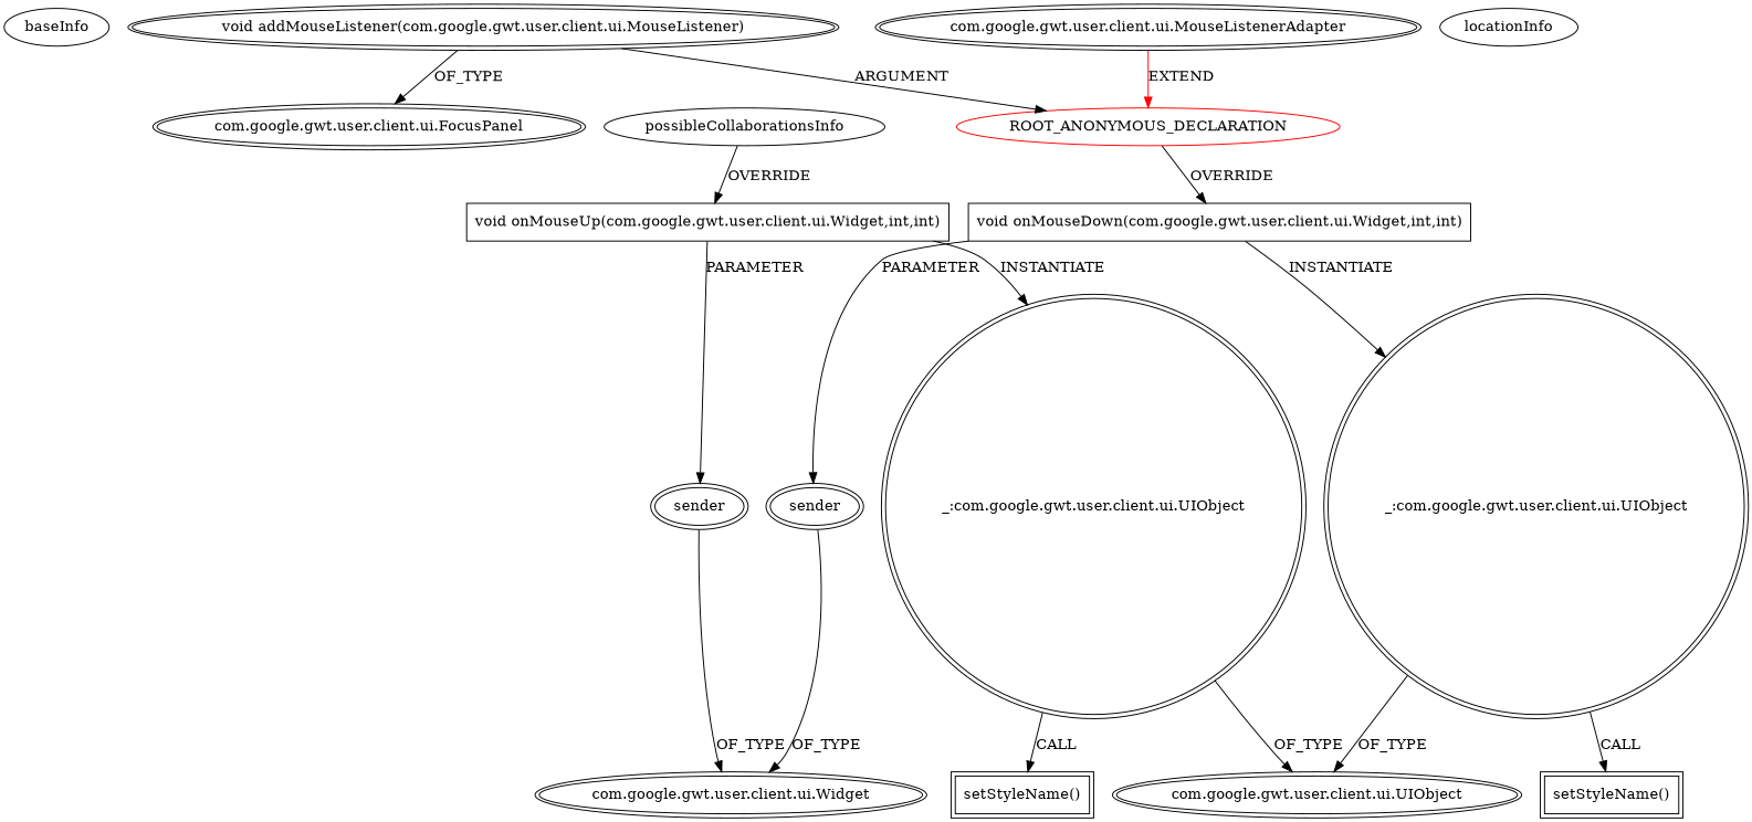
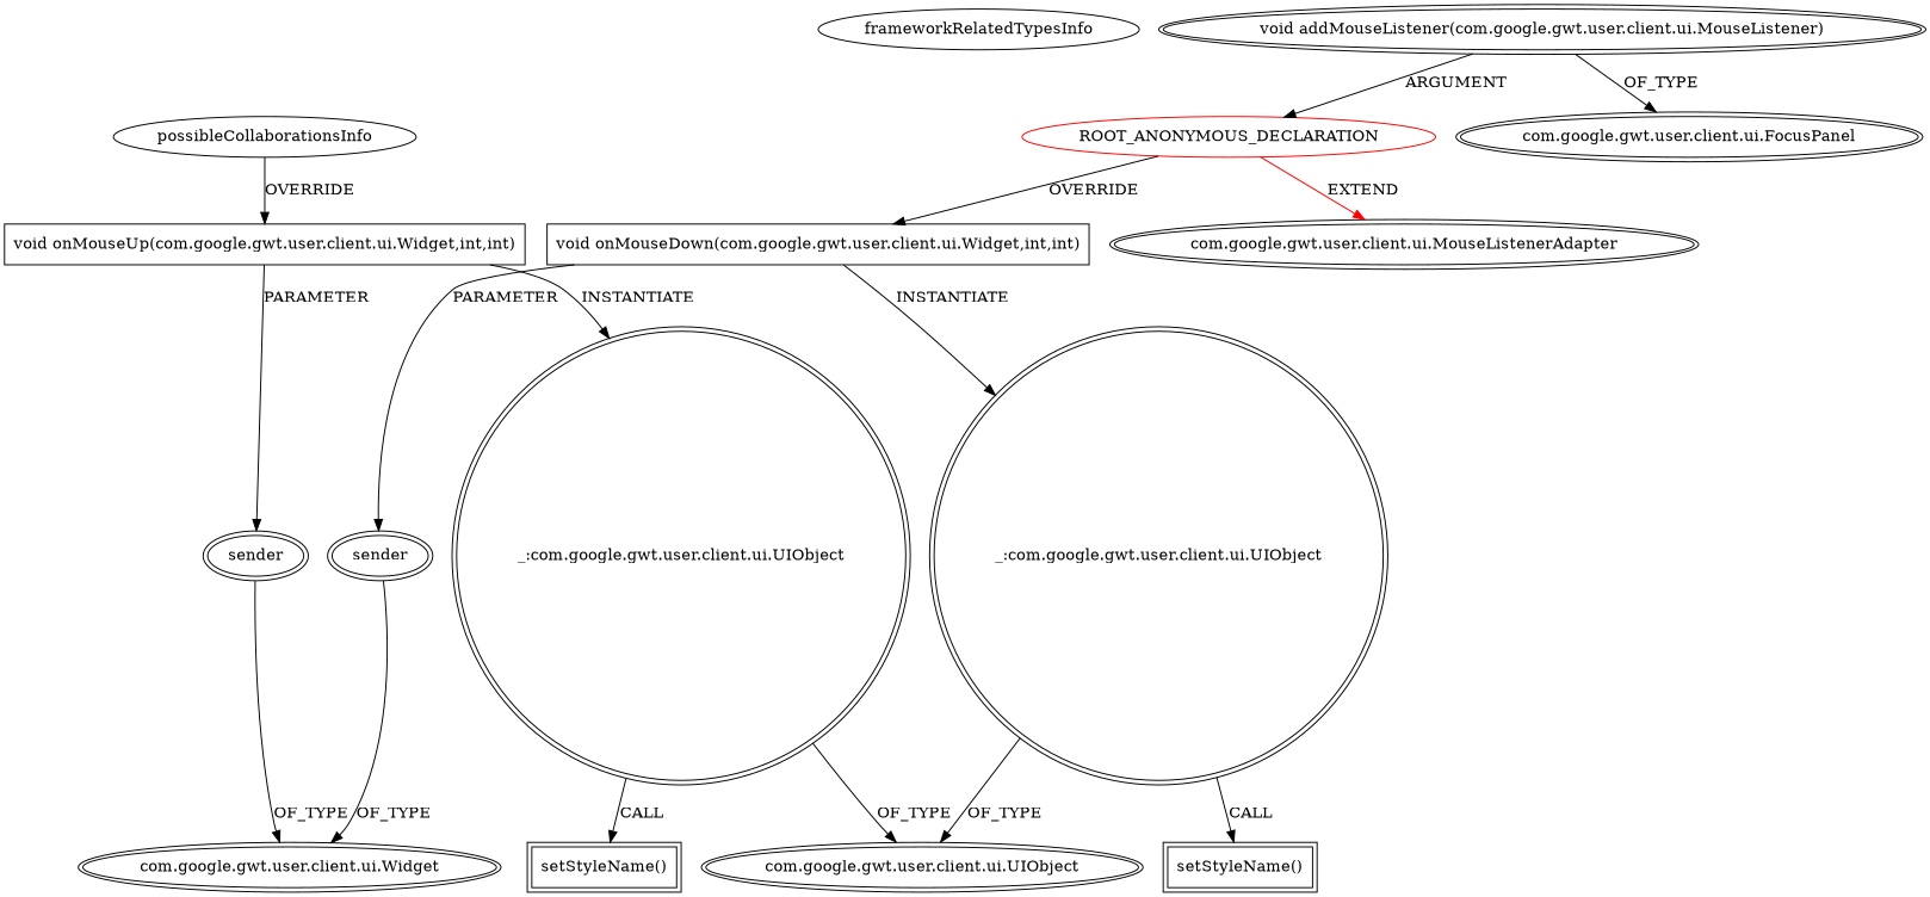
  digraph {
    node [isFrameworkType=true peripheries=2]
-   baseInfo [category=extension_graph graphId=2995 isAnonymous=true possibleRelation=false isFrameworkType="" peripheries=""]
+   frameworkRelatedTypesInfo [0="com.google.gwt.user.client.ui.MouseListenerAdapter" isFrameworkType="" peripheries=""]
    possibleCollaborationsInfo [isFrameworkType="" peripheries=""]
    n4 [isFrameworkType=false label="void onMouseUp(com.google.gwt.user.client.ui.Widget,int,int)" shape=box vertexType=OVERRIDING_METHOD_DECLARATION peripheries=""]
-   locationInfo [contextSignature="void ImageButton(java.lang.String)" filePath="/hmiguellima-ugat/ugat-master/src/org/ucp/gwt/widgets/ImageButton.java" graphId=2995 projectName="hmiguellima-ugat" isFrameworkType="" peripheries=""]
    n6 [color=red isFrameworkType=false label=ROOT_ANONYMOUS_DECLARATION vertexType=ROOT_ANONYMOUS_DECLARATION peripheries=""]
    n7 [label="com.google.gwt.user.client.ui.MouseListenerAdapter" vertexType=FRAMEWORK_CLASS_TYPE]
    n8 [isFrameworkType=false label="void onMouseDown(com.google.gwt.user.client.ui.Widget,int,int)" shape=box vertexType=OVERRIDING_METHOD_DECLARATION peripheries=""]
    n9 [label=sender vertexType=PARAMETER_DECLARATION]
    n10 [label="_:com.google.gwt.user.client.ui.UIObject" shape=circle vertexType=VARIABLE_EXPRESION]
    n11 [label=sender vertexType=PARAMETER_DECLARATION]
    n12 [label="_:com.google.gwt.user.client.ui.UIObject" shape=circle vertexType=VARIABLE_EXPRESION]
    n13 [label="void addMouseListener(com.google.gwt.user.client.ui.MouseListener)" vertexType=OUTSIDE_CALL]
    n14 [label="com.google.gwt.user.client.ui.FocusPanel" vertexType=FRAMEWORK_CLASS_TYPE]
    n15 [label="com.google.gwt.user.client.ui.Widget" vertexType=FRAMEWORK_CLASS_TYPE]
    n16 [label="com.google.gwt.user.client.ui.UIObject" vertexType=FRAMEWORK_CLASS_TYPE]
    n17 [label="setStyleName()" shape=box vertexType=INSIDE_CALL]
    n18 [label="setStyleName()" shape=box vertexType=INSIDE_CALL]
    possibleCollaborationsInfo -> n4 [label=OVERRIDE]
    n4 -> n11 [label=PARAMETER]
    n4 -> n12 [label=INSTANTIATE]
-   n7 -> n6 [color=red label=EXTEND]
+   n6 -> n7 [color=red label=EXTEND]
    n6 -> n8 [label=OVERRIDE]
    n8 -> n9 [label=PARAMETER]
    n8 -> n10 [label=INSTANTIATE]
    n9 -> n15 [label=OF_TYPE]
    n10 -> n16 [label=OF_TYPE]
    n10 -> n17 [label=CALL]
    n11 -> n15 [label=OF_TYPE]
    n12 -> n16 [label=OF_TYPE]
    n12 -> n18 [label=CALL]
    n13 -> n6 [label=ARGUMENT]
    n13 -> n14 [label=OF_TYPE]
  }
